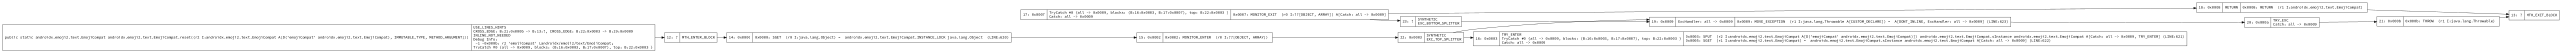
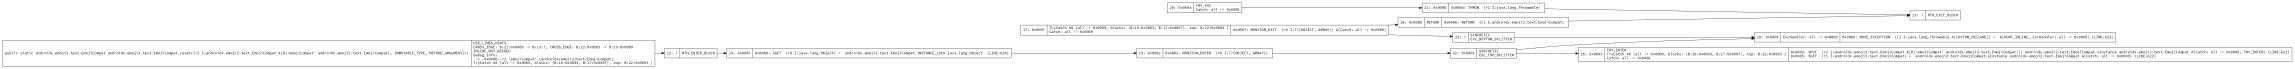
  digraph {
    fontname="Source Code Pro"
    rankdir=LR
    node [fontname="Source Code Pro" shape=record]
    edge [fontname="Source Code Pro"]
    n1 [label="{12\:\ ?|MTH_ENTER_BLOCK\l}"]
    n2 [label="{14\:\ 0x0000|0x0000: SGET  (r0 I:java.lang.Object) =  androidx.emoji2.text.EmojiCompat.INSTANCE_LOCK java.lang.Object  (LINE:620)\l}"]
    n3 [label="{15\:\ 0x0002|0x0002: MONITOR_ENTER  (r0 I:??[OBJECT, ARRAY]) \l}"]
    n4 [label="{22\:\ 0x0003|SYNTHETIC\lEXC_TOP_SPLITTER\l}"]
    n5 [label="{16\:\ 0x0003|TRY_ENTER\lTryCatch #0 \{all \-\> 0x0009, blocks: (B:16:0x0003, B:17:0x0007), top: B:22:0x0003 \}\lCatch: all \-\> 0x0009\l|0x0003: SPUT  (r2 I:androidx.emoji2.text.EmojiCompat A[D('emojiCompat' androidx.emoji2.text.EmojiCompat)]) androidx.emoji2.text.EmojiCompat.sInstance androidx.emoji2.text.EmojiCompat A[Catch: all \-\> 0x0009, TRY_ENTER] (LINE:621)\l0x0005: SGET  (r1 I:androidx.emoji2.text.EmojiCompat) =  androidx.emoji2.text.EmojiCompat.sInstance androidx.emoji2.text.EmojiCompat A[Catch: all \-\> 0x0009] (LINE:622)\l}"]
    n6 [label="{19\:\ 0x0009|ExcHandler: all \-\> 0x0009\l|0x0009: MOVE_EXCEPTION  (r1 I:java.lang.Throwable A[CUSTOM_DECLARE]) =  A[DONT_INLINE, ExcHandler: all \-\> 0x0009] (LINE:623)\l}"]
    n7 [label="{20\:\ 0x000a|TRY_EXC\lCatch: all \-\> 0x0009\l}"]
    n8 [label="{17\:\ 0x0007|TryCatch #0 \{all \-\> 0x0009, blocks: (B:16:0x0003, B:17:0x0007), top: B:22:0x0003 \}\lCatch: all \-\> 0x0009\l|0x0007: MONITOR_EXIT  (r0 I:??[OBJECT, ARRAY]) A[Catch: all \-\> 0x0009]\l}"]
    n9 [label="{18\:\ 0x0008|RETURN\l|0x0008: RETURN  (r1 I:androidx.emoji2.text.EmojiCompat) \l}"]
    n10 [label="{23\:\ ?|SYNTHETIC\lEXC_BOTTOM_SPLITTER\l}"]
    n11 [label="{13\:\ ?|MTH_EXIT_BLOCK\l}"]
    n12 [label="{21\:\ 0x000b|0x000b: THROW  (r1 I:java.lang.Throwable) \l}"]
    n13 [label="{public static androidx.emoji2.text.EmojiCompat androidx.emoji2.text.EmojiCompat.reset((r2 I:androidx.emoji2.text.EmojiCompat A[D('emojiCompat' androidx.emoji2.text.EmojiCompat), IMMUTABLE_TYPE, METHOD_ARGUMENT]))  | USE_LINES_HINTS\lCROSS_EDGE: B:21:0x000b \-\> B:13:?, CROSS_EDGE: B:22:0x0003 \-\> B:19:0x0009\lINLINE_NOT_NEEDED\lDebug Info:\l  \-1 \-0x000b: r2 'emojiCompat' Landroidx\/emoji2\/text\/EmojiCompat;\lTryCatch #0 \{all \-\> 0x0009, blocks: (B:16:0x0003, B:17:0x0007), top: B:22:0x0003 \}\l}"]
    n1 -> n2
    n2 -> n3
    n3 -> n4
    n4 -> n5
    n4 -> n6
-   n6 -> n7
    n7 -> n12
    n8 -> n9
    n8 -> n10
    n9 -> n11
    n10 -> n6
    n12 -> n11
    n13 -> n1
  }
